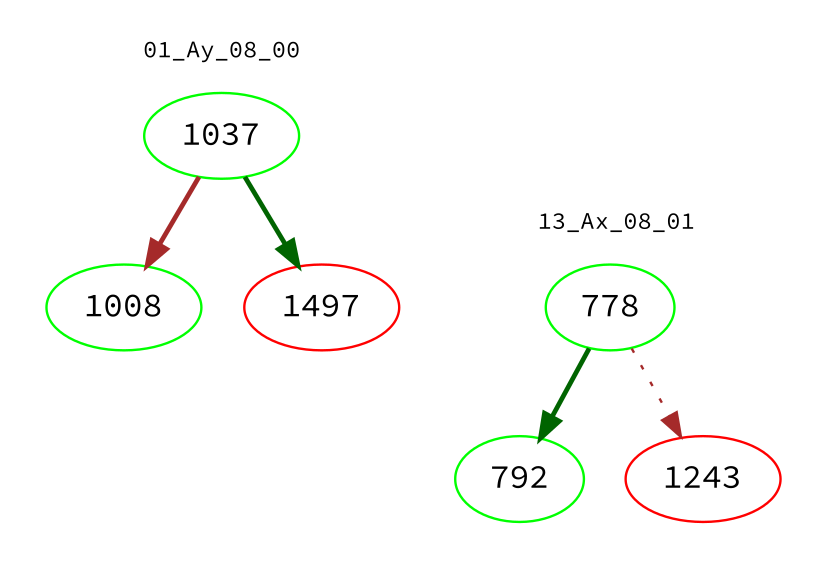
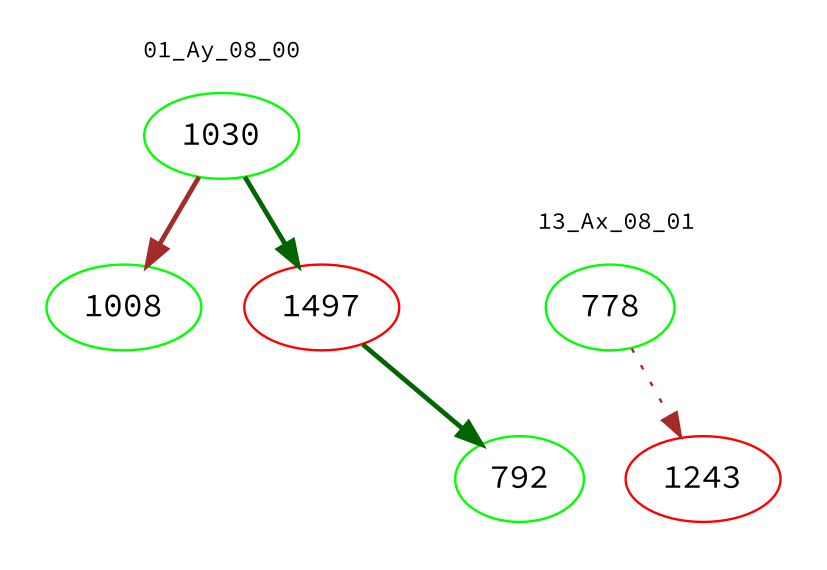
  digraph {
    fontname="Source Code Pro"
    node [color=green fontname="Source Code Pro"]
    edge [color=brown fontname="Source Code Pro" style=bold]
-   n1 [label=1037]
+   n1 [label=1030]
    n2 [label=1008]
    n3 [color=red label=1497]
    n4 [label=778]
    n5 [label=792]
    n6 [color=red label=1243]
    subgraph cluster_1 {
      color=white
      fontsize=10
      label="01_Ay_08_00"
      n1
      n2
      n3
    }
    subgraph cluster_2 {
      color=white
      fontsize=10
      label="13_Ax_08_01"
      n4
      n5
      n6
    }
    n1 -> n2
    n1 -> n3 [color=darkgreen]
-   n4 -> n5 [color=darkgreen]
+   n3 -> n5 [color=darkgreen]
    n4 -> n6 [style=dotted]
  }
